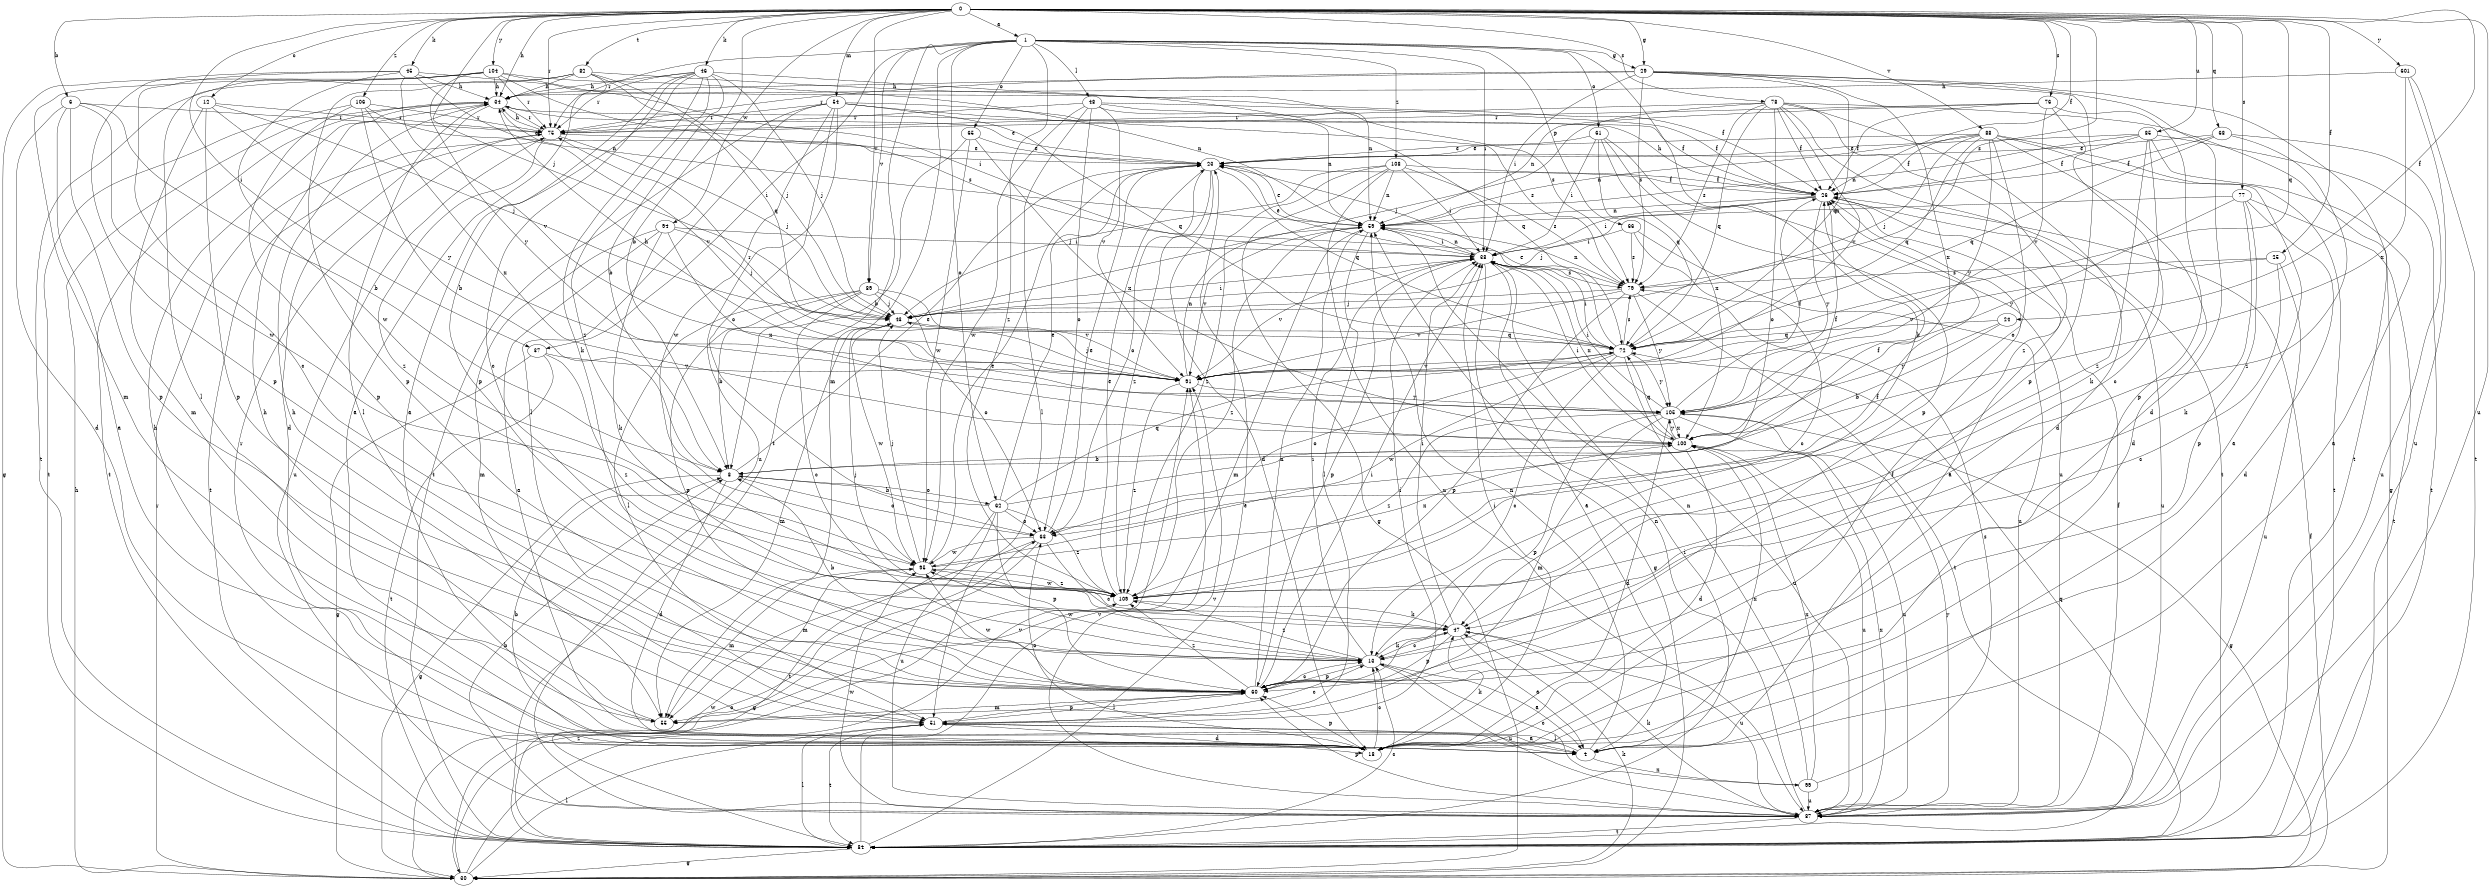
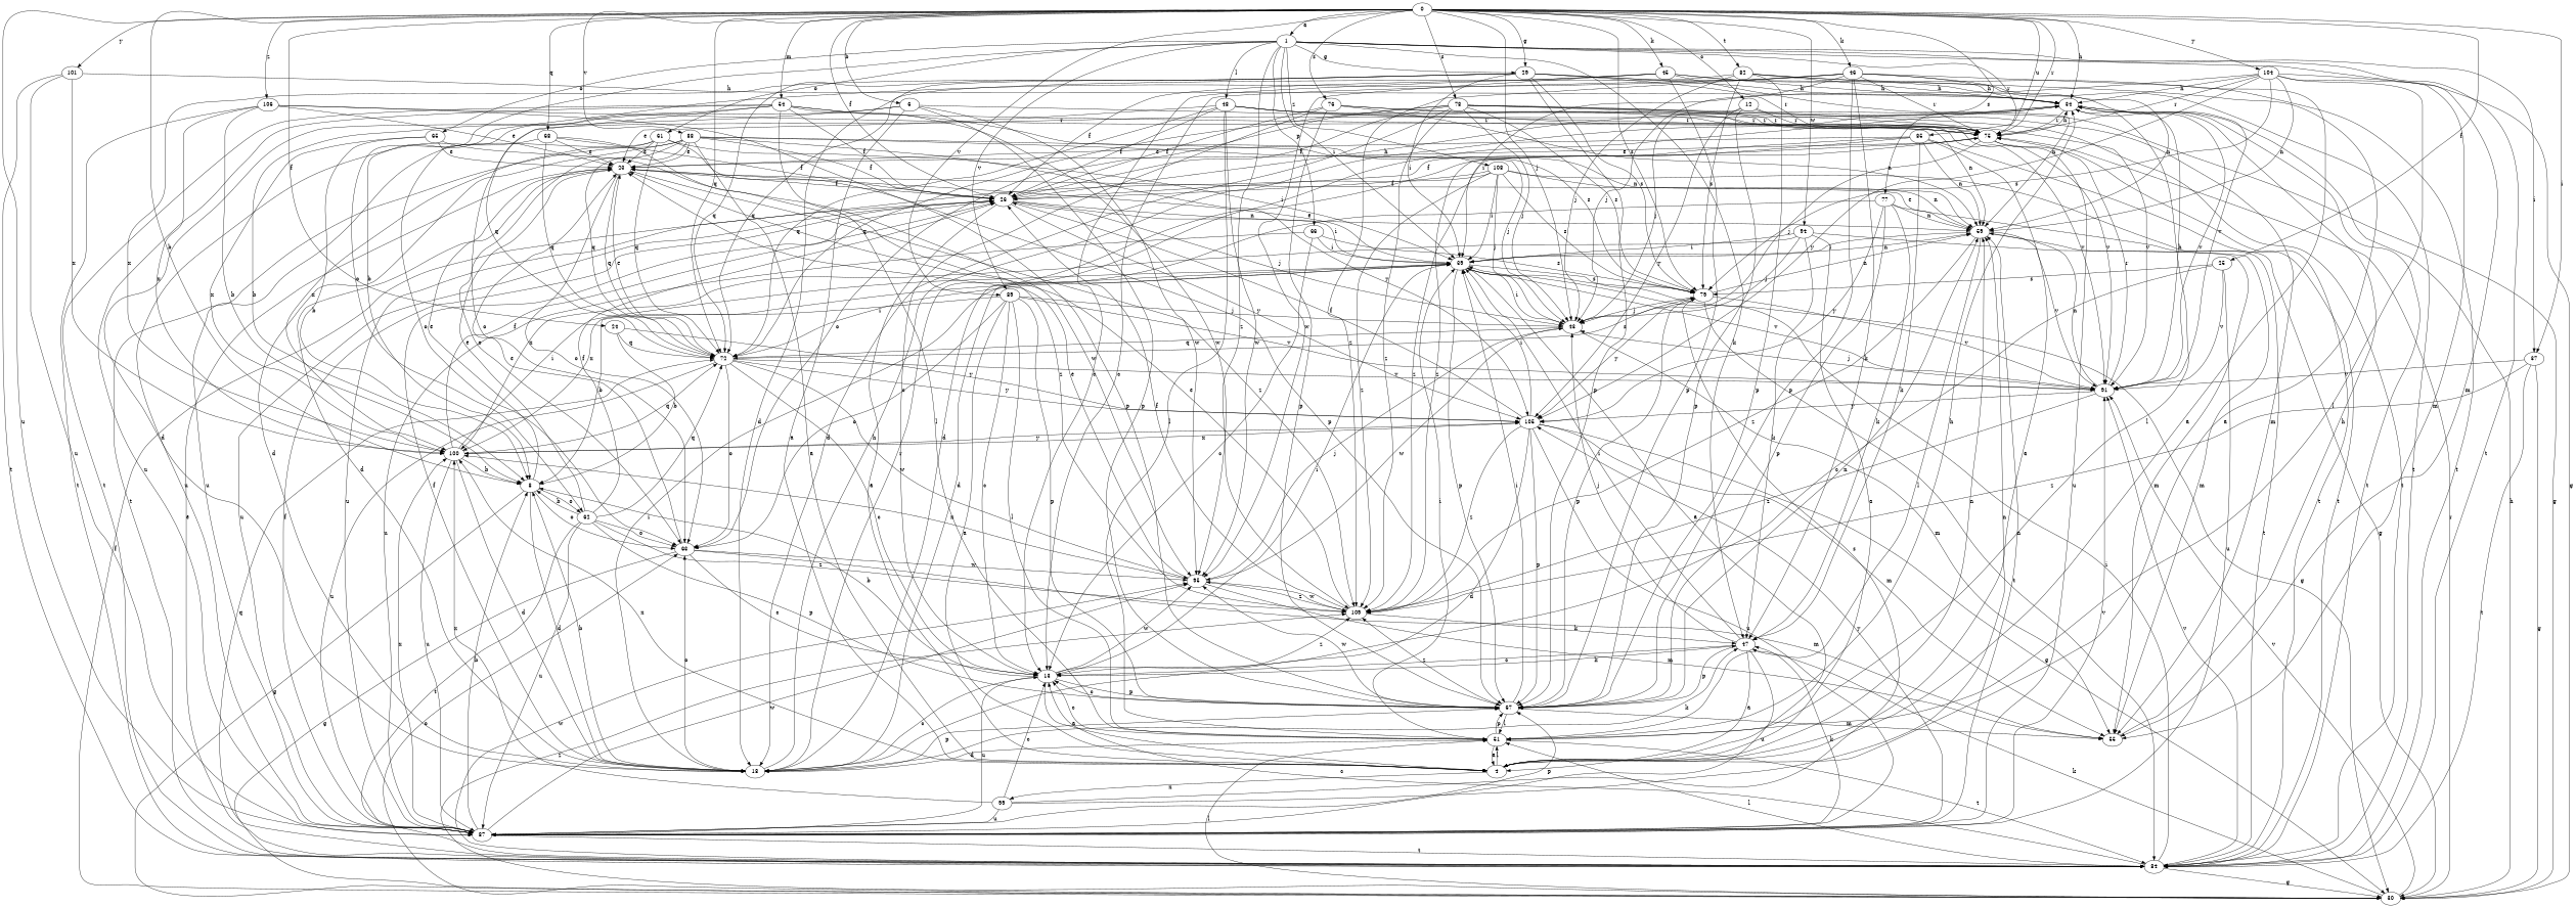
  strict digraph {
    0
    1
    6
    8
    12
    24
    25
    26
    29
    34
    37
    43
    45
    46
    54
    68
    72
    75
    76
    77
    78
    79
    82
    85
    87
    88
    89
    94
-   101 [label=601]
+   101
    104
    106
-   38
+   38 [label=39]
    47
    n34 [label=48]
    55
    n36 [label=65]
    61
    62
    66
    84
    108
    109
    4
    18
-   67 [label=60]
+   67
    95
    23
    30
    63
    105
    13
    91
    59
    100
    51
    99
    0 -> 1 [label=a]
    0 -> 6 [label=b]
    0 -> 8 [label=b]
    0 -> 12 [label=c]
    0 -> 24 [label=f]
    0 -> 25 [label=f]
    0 -> 26 [label=f]
    0 -> 29 [label=g]
    0 -> 34 [label=h]
    0 -> 37 [label=i]
    0 -> 43 [label=j]
    0 -> 45 [label=k]
    0 -> 46 [label=k]
    0 -> 54 [label=m]
    0 -> 68 [label=q]
    0 -> 72 [label=q]
    0 -> 75 [label=r]
    0 -> 76 [label=s]
    0 -> 77 [label=s]
    0 -> 78 [label=s]
    0 -> 79 [label=s]
    0 -> 82 [label=t]
    0 -> 85 [label=u]
    0 -> 87 [label=u]
    0 -> 88 [label=v]
    0 -> 89 [label=v]
    0 -> 94 [label=w]
    0 -> 101 [label=y]
    0 -> 104 [label=y]
    0 -> 106 [label=z]
    1 -> 29 [label=g]
    1 -> 37 [label=i]
    1 -> 75 [label=r]
    1 -> 89 [label=v]
    1 -> 38 [label=i]
    1 -> 47 [label=k]
    1 -> n34 [label=l]
    1 -> 55 [label=m]
    1 -> n36 [label=o]
    1 -> 61 [label=o]
    1 -> 62 [label=o]
    1 -> 66 [label=p]
    1 -> 84 [label=t]
    1 -> 108 [label=z]
    1 -> 109 [label=z]
    6 -> 8 [label=b]
    6 -> 75 [label=r]
    6 -> 4 [label=a]
    6 -> 18 [label=d]
    6 -> 67 [label=p]
    6 -> 95 [label=w]
    8 -> 62 [label=o]
    8 -> 18 [label=d]
    8 -> 23 [label=e]
    8 -> 30 [label=g]
    8 -> 63 [label=o]
    12 -> 43 [label=j]
    12 -> 75 [label=r]
    12 -> 55 [label=m]
    12 -> 67 [label=p]
    12 -> 105 [label=y]
    24 -> 8 [label=b]
    24 -> 72 [label=q]
    24 -> 105 [label=y]
    25 -> 79 [label=s]
    25 -> 87 [label=u]
    25 -> 13 [label=c]
    25 -> 91 [label=v]
    26 -> 34 [label=h]
    26 -> 43 [label=j]
    26 -> 87 [label=u]
    26 -> 38 [label=i]
    26 -> 4 [label=a]
    26 -> 105 [label=y]
    26 -> 59 [label=n]
    29 -> 34 [label=h]
    29 -> 72 [label=q]
    29 -> 75 [label=r]
    29 -> 79 [label=s]
    29 -> 38 [label=i]
    29 -> 84 [label=t]
    29 -> 18 [label=d]
    29 -> 67 [label=p]
    29 -> 100 [label=x]
    34 -> 75 [label=r]
    34 -> 84 [label=t]
    34 -> 18 [label=d]
    34 -> 23 [label=e]
    34 -> 91 [label=v]
    34 -> 51 [label=l]
    37 -> 84 [label=t]
    37 -> 109 [label=z]
    37 -> 30 [label=g]
    37 -> 91 [label=v]
    43 -> 72 [label=q]
    43 -> 38 [label=i]
    43 -> 55 [label=m]
    43 -> 95 [label=w]
    45 -> 26 [label=f]
    45 -> 34 [label=h]
    45 -> 67 [label=p]
    45 -> 95 [label=w]
    45 -> 13 [label=c]
    45 -> 91 [label=v]
    45 -> 59 [label=n]
    46 -> 8 [label=b]
    46 -> 34 [label=h]
    46 -> 43 [label=j]
    46 -> 75 [label=r]
    46 -> 47 [label=k]
    46 -> 109 [label=z]
    46 -> 4 [label=a]
    46 -> 67 [label=p]
    46 -> 13 [label=c]
    46 -> 59 [label=n]
    54 -> 26 [label=f]
    54 -> 72 [label=q]
    54 -> 75 [label=r]
    54 -> 79 [label=s]
    54 -> 87 [label=u]
    54 -> 84 [label=t]
    54 -> 95 [label=w]
    54 -> 63 [label=o]
    54 -> 51 [label=l]
    68 -> 26 [label=f]
    68 -> 72 [label=q]
    68 -> 87 [label=u]
    68 -> 109 [label=z]
    68 -> 23 [label=e]
    72 -> 79 [label=s]
    72 -> 87 [label=u]
    72 -> 38 [label=i]
    72 -> 95 [label=w]
    72 -> 23 [label=e]
    72 -> 63 [label=o]
    72 -> 105 [label=y]
    72 -> 13 [label=c]
    72 -> 91 [label=v]
    75 -> 34 [label=h]
    75 -> 43 [label=j]
    75 -> 87 [label=u]
    75 -> 84 [label=t]
    75 -> 109 [label=z]
    75 -> 23 [label=e]
    76 -> 26 [label=f]
    76 -> 75 [label=r]
    76 -> 67 [label=p]
    76 -> 13 [label=c]
    76 -> 91 [label=v]
    76 -> 59 [label=n]
    77 -> 47 [label=k]
    77 -> 84 [label=t]
    77 -> 18 [label=d]
    77 -> 67 [label=p]
    77 -> 105 [label=y]
    77 -> 59 [label=n]
    78 -> 26 [label=f]
    78 -> 43 [label=j]
    78 -> 72 [label=q]
    78 -> 75 [label=r]
    78 -> 79 [label=s]
    78 -> 84 [label=t]
    78 -> 109 [label=z]
    78 -> 18 [label=d]
    78 -> 30 [label=g]
    78 -> 63 [label=o]
    78 -> 91 [label=v]
    79 -> 43 [label=j]
    79 -> 84 [label=t]
    79 -> 67 [label=p]
    79 -> 105 [label=y]
    79 -> 91 [label=v]
    79 -> 59 [label=n]
    82 -> 34 [label=h]
    82 -> 43 [label=j]
    82 -> 72 [label=q]
    82 -> 79 [label=s]
    82 -> 84 [label=t]
    82 -> 4 [label=a]
    82 -> 67 [label=p]
    85 -> 26 [label=f]
    85 -> 47 [label=k]
    85 -> 84 [label=t]
    85 -> 109 [label=z]
    85 -> 4 [label=a]
    85 -> 23 [label=e]
    85 -> 59 [label=n]
    87 -> 8 [label=b]
    87 -> 26 [label=f]
    87 -> 47 [label=k]
    87 -> 84 [label=t]
    87 -> 67 [label=p]
    87 -> 95 [label=w]
    87 -> 105 [label=y]
    87 -> 91 [label=v]
    87 -> 59 [label=n]
    87 -> 100 [label=x]
    88 -> 26 [label=f]
    88 -> 43 [label=j]
    88 -> 72 [label=q]
    88 -> 84 [label=t]
    88 -> 4 [label=a]
    88 -> 18 [label=d]
    88 -> 23 [label=e]
    88 -> 63 [label=o]
    88 -> 105 [label=y]
    88 -> 59 [label=n]
    89 -> 8 [label=b]
    89 -> 43 [label=j]
+   89 -> 4 [label=a]
    89 -> 67 [label=p]
    89 -> 63 [label=o]
    89 -> 13 [label=c]
    89 -> 91 [label=v]
    89 -> 51 [label=l]
    94 -> 43 [label=j]
    94 -> 38 [label=i]
    94 -> 47 [label=k]
    94 -> 55 [label=m]
    94 -> 4 [label=a]
    94 -> 100 [label=x]
    101 -> 34 [label=h]
    101 -> 87 [label=u]
    101 -> 84 [label=t]
    101 -> 100 [label=x]
    104 -> 34 [label=h]
    104 -> 75 [label=r]
    104 -> 79 [label=s]
    104 -> 38 [label=i]
    104 -> 55 [label=m]
    104 -> 30 [label=g]
    104 -> 105 [label=y]
    104 -> 59 [label=n]
    104 -> 51 [label=l]
    106 -> 8 [label=b]
    106 -> 75 [label=r]
    106 -> 84 [label=t]
    106 -> 67 [label=p]
    106 -> 23 [label=e]
    106 -> 100 [label=x]
    38 -> 79 [label=s]
    38 -> 4 [label=a]
    38 -> 67 [label=p]
    38 -> 23 [label=e]
    38 -> 30 [label=g]
    38 -> 91 [label=v]
    38 -> 59 [label=n]
    38 -> 100 [label=x]
    47 -> 43 [label=j]
    47 -> 87 [label=u]
    47 -> 38 [label=i]
    47 -> 4 [label=a]
    47 -> 67 [label=p]
    47 -> 13 [label=c]
    n34 -> 26 [label=f]
    n34 -> 72 [label=q]
    n34 -> 75 [label=r]
    n34 -> 95 [label=w]
    n34 -> 63 [label=o]
    n34 -> 91 [label=v]
    n34 -> 59 [label=n]
    n34 -> 51 [label=l]
    55 -> 34 [label=h]
    n36 -> 8 [label=b]
    n36 -> 95 [label=w]
    n36 -> 23 [label=e]
    n36 -> 100 [label=x]
    61 -> 72 [label=q]
    61 -> 87 [label=u]
    61 -> 38 [label=i]
    61 -> 67 [label=p]
    61 -> 23 [label=e]
    61 -> 100 [label=x]
    62 -> 8 [label=b]
    62 -> 26 [label=f]
    62 -> 72 [label=q]
    62 -> 87 [label=u]
    62 -> 84 [label=t]
    62 -> 109 [label=z]
    62 -> 67 [label=p]
    62 -> 23 [label=e]
    62 -> 63 [label=o]
    66 -> 79 [label=s]
    66 -> 87 [label=u]
    66 -> 38 [label=i]
    66 -> 13 [label=c]
    84 -> 72 [label=q]
    84 -> 38 [label=i]
    84 -> 95 [label=w]
    84 -> 23 [label=e]
    84 -> 30 [label=g]
    84 -> 13 [label=c]
    84 -> 91 [label=v]
    84 -> 51 [label=l]
    108 -> 26 [label=f]
    108 -> 43 [label=j]
    108 -> 79 [label=s]
    108 -> 87 [label=u]
    108 -> 38 [label=i]
    108 -> 109 [label=z]
    108 -> 30 [label=g]
    108 -> 59 [label=n]
    109 -> 26 [label=f]
    109 -> 47 [label=k]
    109 -> 95 [label=w]
    109 -> 23 [label=e]
    4 -> 59 [label=n]
    4 -> 100 [label=x]
    4 -> 51 [label=l]
    4 -> 99 [label=x]
    18 -> 8 [label=b]
    18 -> 26 [label=f]
    18 -> 34 [label=h]
    18 -> 75 [label=r]
    18 -> 38 [label=i]
    18 -> 47 [label=k]
    18 -> 67 [label=p]
    18 -> 63 [label=o]
    18 -> 13 [label=c]
    67 -> 38 [label=i]
    67 -> 55 [label=m]
    67 -> 109 [label=z]
    67 -> 95 [label=w]
    67 -> 13 [label=c]
    67 -> 59 [label=n]
    67 -> 51 [label=l]
    95 -> 43 [label=j]
    95 -> 55 [label=m]
    95 -> 109 [label=z]
    95 -> 23 [label=e]
    95 -> 100 [label=x]
    23 -> 26 [label=f]
    23 -> 72 [label=q]
    23 -> 109 [label=z]
    23 -> 18 [label=d]
    23 -> 63 [label=o]
    30 -> 26 [label=f]
    30 -> 34 [label=h]
    30 -> 75 [label=r]
    30 -> 47 [label=k]
    30 -> 109 [label=z]
    30 -> 63 [label=o]
    30 -> 91 [label=v]
    30 -> 51 [label=l]
    63 -> 55 [label=m]
    63 -> 95 [label=w]
    63 -> 23 [label=e]
    63 -> 30 [label=g]
    63 -> 13 [label=c]
    105 -> 26 [label=f]
    105 -> 87 [label=u]
    105 -> 38 [label=i]
    105 -> 55 [label=m]
    105 -> 109 [label=z]
    105 -> 18 [label=d]
    105 -> 67 [label=p]
    105 -> 30 [label=g]
    105 -> 100 [label=x]
    13 -> 8 [label=b]
    13 -> 87 [label=u]
    13 -> 38 [label=i]
    13 -> 47 [label=k]
    13 -> 109 [label=z]
    13 -> 4 [label=a]
    13 -> 67 [label=p]
    13 -> 95 [label=w]
    91 -> 34 [label=h]
    91 -> 43 [label=j]
    91 -> 75 [label=r]
    91 -> 109 [label=z]
    91 -> 105 [label=y]
    91 -> 59 [label=n]
    59 -> 38 [label=i]
    59 -> 55 [label=m]
    59 -> 109 [label=z]
    59 -> 23 [label=e]
    59 -> 91 [label=v]
    59 -> 51 [label=l]
    100 -> 8 [label=b]
    100 -> 26 [label=f]
    100 -> 72 [label=q]
    100 -> 87 [label=u]
    100 -> 38 [label=i]
    100 -> 18 [label=d]
    100 -> 105 [label=y]
    51 -> 34 [label=h]
    51 -> 38 [label=i]
    51 -> 84 [label=t]
    51 -> 4 [label=a]
    51 -> 18 [label=d]
    51 -> 67 [label=p]
    51 -> 13 [label=c]
    99 -> 79 [label=s]
    99 -> 87 [label=u]
    99 -> 13 [label=c]
    99 -> 59 [label=n]
    99 -> 100 [label=x]
  }
